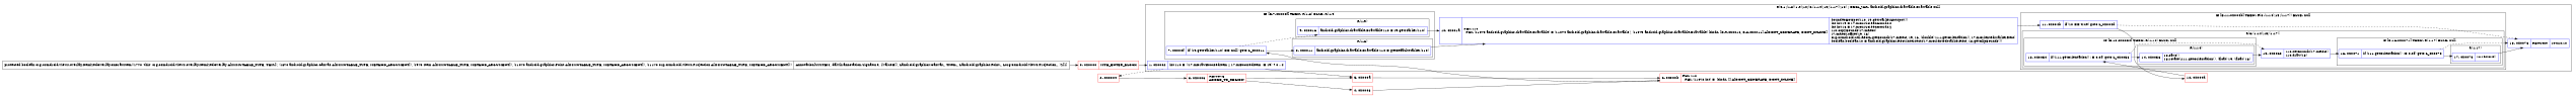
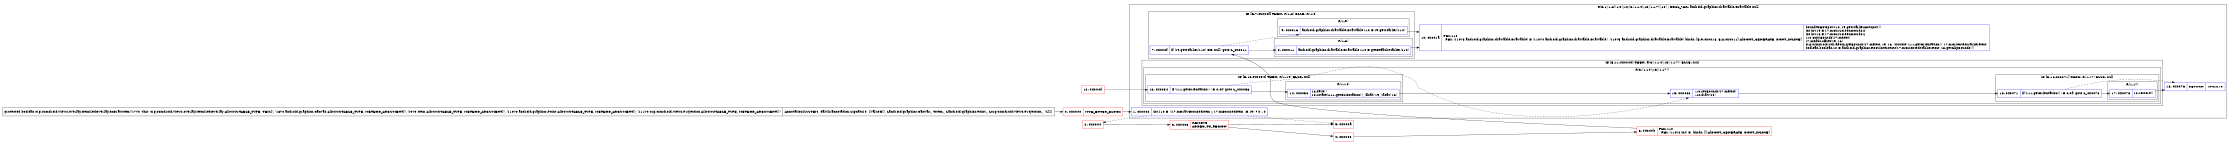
  digraph {
    rankdir=LR
    node [color=blue shape=record]
    n1 [label="{8\:\ 0x0011|android.graphics.drawable.Drawable r10 = getDefaultMarker(r10)\l}"]
    n2 [label="{9\:\ 0x0016|android.graphics.drawable.Drawable r10 = r9.getMarker(r10)\l}"]
    n3 [label="{7\:\ 0x000f|if (r9.getMarker(r10) == null) goto L_0x0011\l}"]
    n4 [label="{14\:\ 0x0056|r8.save()\lr8.rotate(\-r11.getOrientation(), (float) r9, (float) r6)\l}"]
    n5 [label="{13\:\ 0x0054|if (r11.getOrientation() != 0.0f) goto L_0x0056\l}"]
    n6 [label="{17\:\ 0x0073|r8.restore()\l}"]
    n7 [label="{16\:\ 0x0071|if (r11.getOrientation() != 0.0f) goto L_0x0073\l}"]
    n8 [label="{15\:\ 0x0063|r10.setBounds(r7.mRect)\lr10.draw(r8)\l}"]
-   n9 [label="{11\:\ 0x004b|if (r0 == true) goto L_0x004d\l}"]
    n10 [label="{1\:\ 0x0002|int r10 = (!r7.mDrawFocusedItem \|\| r7.mFocusedItem != r9) ? 0 : 4\l}"]
    n11 [label="{10\:\ 0x001a|PHI: r10 \l  PHI: (r10v3 android.graphics.drawable.Drawable) = (r10v4 android.graphics.drawable.Drawable), (r10v5 android.graphics.drawable.Drawable) binds: [B:9:0x0016, B:8:0x0011] A[DONT_GENERATE, DONT_INLINE]\l|boundToHotspot(r10, r9.getMarkerHotspot())\lint int r9 = r7.mCurScreenCoords.x\lint int r6 = r7.mCurScreenCoords.y\lr10.copyBounds(r7.mRect)\lr7.mRect.offset(r9, r6)\lorg.osmdroid.util.RectL.getBounds(r7.mRect, r9, r6, (double) r11.getOrientation(), r7.mOrientedMarkerRect)\lboolean boolean r0 = android.graphics.Rect.intersects(r7.mOrientedMarkerRect, r8.getClipBounds())\l}"]
    n12 [label="{18\:\ 0x0076|RETURN\l|return r0\l}"]
    n13 [color=red label="{12\:\ 0x004d}"]
    n14 [color=red label="{2\:\ 0x0004}"]
    n15 [color=red label="{5\:\ 0x000a}"]
    n16 [color=red label="{3\:\ 0x0006|REMOVE\lADDED_TO_REGION\l}"]
    n17 [color=red label="{6\:\ 0x000b|PHI: r10 \l  PHI: (r10v2 int) =  binds: [] A[DONT_GENERATE, DONT_INLINE]\l}"]
    n18 [color=red label="{0\:\ 0x0000|MTH_ENTER_BLOCK\l}"]
    n19 [color=red label="{4\:\ 0x0008}"]
    n20 [label="{protected boolean org.osmdroid.views.overlay.ItemizedOverlay.onDrawItem((r7v0 'this' org.osmdroid.views.overlay.ItemizedOverlay A[IMMUTABLE_TYPE, THIS]), (r8v0 android.graphics.Canvas A[IMMUTABLE_TYPE, METHOD_ARGUMENT]), (r9v0 Item A[IMMUTABLE_TYPE, METHOD_ARGUMENT]), (r10v0 android.graphics.Point A[IMMUTABLE_TYPE, METHOD_ARGUMENT]), (r11v0 org.osmdroid.views.Projection A[IMMUTABLE_TYPE, METHOD_ARGUMENT]))  | Annotation[SYSTEM, dalvik.annotation.Signature, \{value=[(, Landroid\/graphics\/Canvas;, TItem;, Landroid\/graphics\/Point;, Lorg\/osmdroid\/views\/Projection;, )Z]\}]\l}" color=""]
    subgraph cluster_1 {
      label="R(5:1|(1:8)(1:9)|10|(3:(1:14)|15|(1:17))|18) | DECL_VAR: android.graphics.drawable.Drawable null\l"
      n10
      n11
      n12
      subgraph cluster_2 {
        label="IF [B:7:0x000f] THEN: R(1:8) ELSE: R(1:9)"
        n3
        subgraph cluster_3 {
          label="R(1:6)"
          n1
        }
        subgraph cluster_4 {
          label="R(1:9)"
          n2
        }
      }
      subgraph cluster_5 {
        label="IF [B:11:0x004b] THEN: R(3:(1:14)|15|(1:17)) ELSE: null"
-       n9
        subgraph cluster_6 {
          label="R(3:(1:14)|15|(1:17))"
          n8
          subgraph cluster_7 {
            label="IF [B:13:0x0054] THEN: R(1:14) ELSE: null"
            n5
            subgraph cluster_8 {
              label="R(1:14)"
              n4
            }
          }
          subgraph cluster_9 {
            label="IF [B:16:0x0071] THEN: R(1:17) ELSE: null"
            n7
            subgraph cluster_10 {
              label="R(1:17)"
              n6
            }
          }
        }
      }
    }
    n1 -> n11
    n2 -> n11
    n3 -> n1
    n3 -> n2 [style=dashed]
    n4 -> n8
    n5 -> n4
    n5 -> n8 [style=dashed]
    n6 -> n12
    n7 -> n6
    n7 -> n12 [style=dashed]
    n8 -> n7
-   n9 -> n12 [style=dashed]
-   n9 -> n13
    n10 -> n14 [style=dashed]
-   n10 -> n15
-   n11 -> n9
+   n10 -> n15 [style=dashed]
    n13 -> n5
    n14 -> n16
-   n15 -> n17
    n16 -> n15
    n16 -> n19
    n17 -> n3
    n18 -> n10
    n19 -> n17
    n20 -> n18
  }
